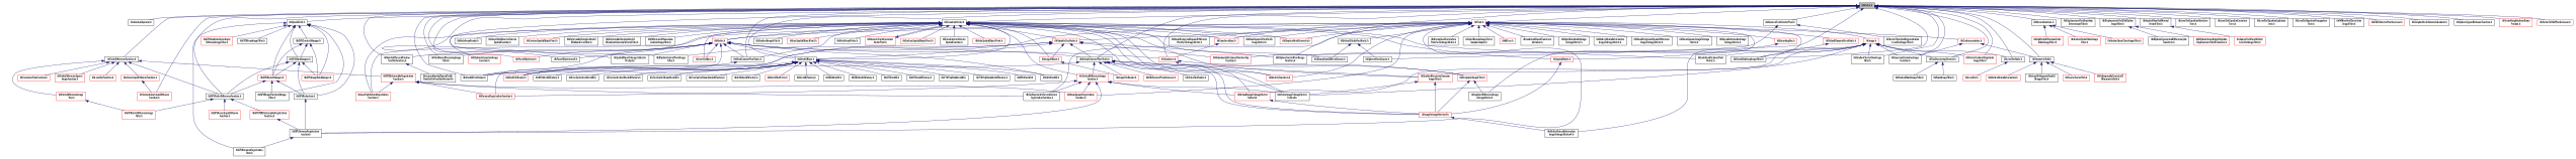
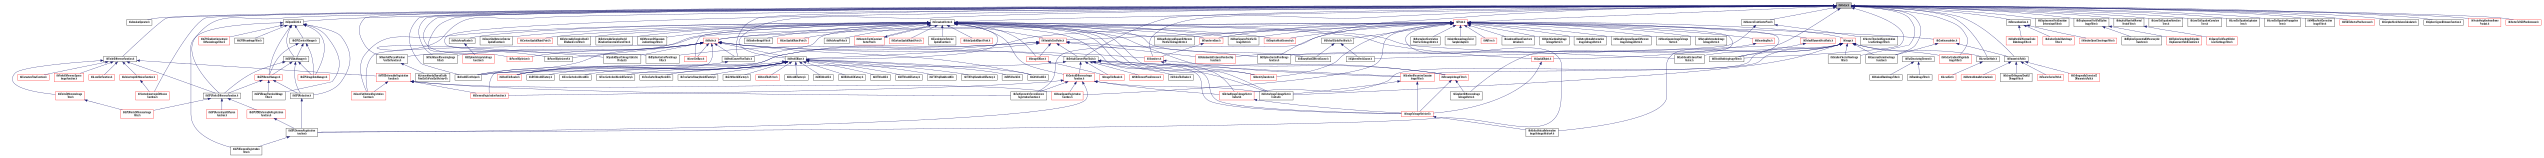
  digraph {
    fontname=Oswald
    node [color=black fillcolor=white fontname=Oswald fontsize=10 shape=record style=filled]
    edge [color=midnightblue dir=back fontname=Oswald fontsize=10 labelfontname=Helvetica labelfontsize=10 style=solid]
    n1 [fillcolor=grey75 fontcolor=black height=0.2 label="itkVector.h" width=0.4]
    n2 [height=0.2 label="itkAnnulusOperator.h" width=0.4]
    n3 [height=0.2 label="itkBSplineControlPointImage\lFilter.h" width=0.4]
    n4 [height=0.2 label="itkBSplineControlPointImage\lFunction.h" width=0.4]
    n5 [height=0.2 label="itkBlockMatchingImageFilter.h" width=0.4]
    n6 [height=0.2 label="itkBresenhamLine.h" width=0.4]
    n7 [height=0.2 label="itkCovariantVector.h" width=0.4]
    n8 [height=0.2 label="itkDefaultConvertPixelTraits.h" width=0.4]
    n9 [height=0.2 label="itkManifoldParzenWindows\lPointSetFunction.h" width=0.4]
    n10 [height=0.2 label="itkMeshConvertPixelTraits.h" width=0.4]
    n11 [height=0.2 label="itkMeshIOBase.h" width=0.4]
    n12 [height=0.2 label="itkMeshIOTestHelper.h" width=0.4]
    n13 [height=0.2 label="itkPatchBasedDenoisingImage\lFilter.h" width=0.4]
    n14 [color=red height=0.2 label="itkPowellOptimizer.h" width=0.4]
    n15 [height=0.2 label="itkPowellOptimizerv4.h" width=0.4]
    n16 [height=0.2 label="itkSpatialObjectToImageStatistics\lProduct.h" width=0.4]
    n17 [color=red height=0.2 label="itkTransform.h" width=0.4]
    n18 [height=0.2 label="itkDisplacementFieldJacobian\lDeterminantFilter.h" width=0.4]
    n19 [height=0.2 label="itkDisplacementFieldToBSpline\lImageFilter.h" width=0.4]
    n20 [height=0.2 label="itkFiniteDifferenceFunction.h" width=0.4]
    n21 [color=red height=0.2 label="itkVectorAnisotropicDiffusion\lFunction.h" width=0.4]
    n22 [height=0.2 label="itkGPUFiniteDifferenceFunction.h" width=0.4]
    n23 [height=0.2 label="itkFlatStructuringElement.h" width=0.4]
    n24 [height=0.2 label="itkGaussianDerivativeImage\lFunction.h" width=0.4]
    n25 [height=0.2 label="itkGradientVectorFlowImage\lFilter.h" width=0.4]
    n26 [height=0.2 label="itkImplicitManifoldNormal\lVectorFilter.h" width=0.4]
    n27 [height=0.2 label="itkLevelSetEquationAdvection\lTerm.h" width=0.4]
    n28 [height=0.2 label="itkLevelSetEquationCurvature\lTerm.h" width=0.4]
    n29 [height=0.2 label="itkLevelSetEquationLaplacian\lTerm.h" width=0.4]
    n30 [height=0.2 label="itkLevelSetEquationPropagation\lTerm.h" width=0.4]
    n31 [height=0.2 label="itkLevelSetNode.h" width=0.4]
    n32 [height=0.2 label="itkN4BiasFieldCorrection\lImageFilter.h" width=0.4]
    n33 [height=0.2 label="itkNumericTraitsVectorPixel.h" width=0.4]
    n34 [height=0.2 label="itkOpenCLUtil.h" width=0.4]
    n35 [height=0.2 label="itkParametricPath.h" width=0.4]
    n36 [color=red height=0.2 label="itkPoint.h" width=0.4]
    n37 [height=0.2 label="itkSphereMeshSource.h" width=0.4]
    n38 [color=red height=0.2 label="itkVectorGradientMagnitude\lImageFilter.h" width=0.4]
    n39 [color=red height=0.2 label="itkRGBToVectorPixelAccessor.h" width=0.4]
    n40 [height=0.2 label="itkSimplexMeshVolumeCalculator.h" width=0.4]
    n41 [height=0.2 label="itkSphereSignedDistanceFunction.h" width=0.4]
    n42 [color=red height=0.2 label="itkVectorNeighborhoodInner\lProduct.h" width=0.4]
    n43 [color=red height=0.2 label="itkVectorToRGBPixelAccessor.h" width=0.4]
    n44 [color=red height=0.2 label="itkAnchorErodeDilateImage\lFilter.h" width=0.4]
    n45 [color=red height=0.2 label="itkAnchorOpenCloseImageFilter.h" width=0.4]
    n46 [color=red height=0.2 label="itkVanHerkGilWermanErode\lDilateImageFilter.h" width=0.4]
    n47 [color=red height=0.2 label="itkBSplineInterpolateImage\lFunction.h" width=0.4]
    n48 [height=0.2 label="itkBinaryMask3DMeshSource.h" width=0.4]
    n49 [color=red height=0.2 label="itkCentralDifferenceImage\lFunction.h" width=0.4]
    n50 [color=red height=0.2 label="itkDefaultImageToImageMetric\lTraitsv4.h" width=0.4]
    n51 [color=red height=0.2 label="itkImageToImageMetricv4.h" width=0.4]
    n52 [height=0.2 label="itkVectorImageToImageMetric\lTraitsv4.h" width=0.4]
    n53 [height=0.2 label="itkConicShellInteriorExterior\lSpatialFunction.h" width=0.4]
    n54 [color=red height=0.2 label="itkContourSpatialObjectPoint.h" width=0.4]
    n55 [height=0.2 label="itkDeformableSimplexMesh3\lDBalloonForceFilter.h" width=0.4]
    n56 [height=0.2 label="itkDeformableSimplexMesh3\lDGradientConstraintForceFilter.h" width=0.4]
    n57 [height=0.2 label="itkDifferenceOfGaussians\lGradientImageFilter.h" width=0.4]
    n58 [height=0.2 label="itkEuclideanDistancePoint\lMetric.h" width=0.4]
    n59 [height=0.2 label="itkGradientImageFilter.h" width=0.4]
    n60 [color=red height=0.2 label="itkGradientRecursiveGaussian\lImageFilter.h" width=0.4]
    n61 [color=red height=0.2 label="itkIdentityTransform.h" width=0.4]
    n62 [color=red height=0.2 label="itkImageIOBase.h" width=0.4]
    n63 [color=red height=0.2 label="itkLevelSetBase.h" width=0.4]
    n64 [color=red height=0.2 label="itkLevelSetMotionRegistration\lFunction.h" width=0.4]
    n65 [color=red height=0.2 label="itkLineSpatialObjectPoint.h" width=0.4]
    n66 [color=red height=0.2 label="itkMatrix.h" width=0.4]
    n67 [height=0.2 label="itkMeanReciprocalSquareDifference\lPointSetToImageMetric.h" width=0.4]
    n68 [height=0.2 label="itkMeanSquaresPointSetTo\lImageMetric.h" width=0.4]
    n69 [height=0.2 label="itkMetaArrayReader.h" width=0.4]
    n70 [height=0.2 label="itkMetaArrayWriter.h" width=0.4]
    n71 [color=red height=0.2 label="itkNumericTraitsCovariant\lVectorPixel.h" width=0.4]
    n72 [color=red height=0.2 label="itkSimplexMeshGeometry.h" width=0.4]
    n73 [color=red height=0.2 label="itkSpatialObject.h" width=0.4]
    n74 [color=red height=0.2 label="itkSurfaceSpatialObjectPoint.h" width=0.4]
    n75 [height=0.2 label="itkTorusInteriorExterior\lSpatialFunction.h" width=0.4]
    n76 [color=red height=0.2 label="itkTransformBase.h" width=0.4]
    n77 [color=red height=0.2 label="itkTubeSpatialObjectPoint.h" width=0.4]
    n78 [color=red height=0.2 label="itkVariableSizeMatrix.h" width=0.4]
    n79 [color=red height=0.2 label="itkImageFileReader.h" width=0.4]
    n80 [color=red height=0.2 label="itkMeshFileReader.h" width=0.4]
    n81 [color=red height=0.2 label="itkNthElementPixelAccessor.h" width=0.4]
    n82 [color=red height=0.2 label="itkResampleImageFilter.h" width=0.4]
    n83 [height=0.2 label="itkVideoFileReader.h" width=0.4]
    n84 [height=0.2 label="itkJensenHavrdaCharvatTsallis\lPointSetToPointSetMetricv4.h" width=0.4]
    n85 [height=0.2 label="itkGiftiMeshIO.h" width=0.4]
    n86 [height=0.2 label="itkBYUMeshIO.h" width=0.4]
    n87 [height=0.2 label="itkBYUMeshIOFactory.h" width=0.4]
    n88 [height=0.2 label="itkFreeSurferAsciiMeshIO.h" width=0.4]
    n89 [height=0.2 label="itkFreeSurferAsciiMeshIOFactory.h" width=0.4]
    n90 [height=0.2 label="itkFreeSurferBinaryMeshIO.h" width=0.4]
    n91 [height=0.2 label="itkFreeSurferBinaryMeshIOFactory.h" width=0.4]
    n92 [height=0.2 label="itkGiftiMeshIOFactory.h" width=0.4]
    n93 [color=red height=0.2 label="itkMeshFileWriter.h" width=0.4]
    n94 [height=0.2 label="itkMeshIOFactory.h" width=0.4]
    n95 [height=0.2 label="itkOBJMeshIO.h" width=0.4]
    n96 [height=0.2 label="itkOBJMeshIOFactory.h" width=0.4]
    n97 [height=0.2 label="itkOFFMeshIO.h" width=0.4]
    n98 [height=0.2 label="itkOFFMeshIOFactory.h" width=0.4]
    n99 [height=0.2 label="itkVTKPolyDataMeshIO.h" width=0.4]
    n100 [height=0.2 label="itkVTKPolyDataMeshIOFactory.h" width=0.4]
    n101 [height=0.2 label="itkBSplineExponentialDiffeomorphic\lTransform.h" width=0.4]
    n102 [color=red height=0.2 label="itkBSplineSmoothingOnUpdate\lDisplacementFieldTransform.h" width=0.4]
    n103 [color=red height=0.2 label="itkAnisotropicDiffusionFunction.h" width=0.4]
    n104 [color=red height=0.2 label="itkCurvatureFlowFunction.h" width=0.4]
    n105 [color=red height=0.2 label="itkFiniteDifferenceImage\lFilter.h" width=0.4]
    n106 [color=red height=0.2 label="itkFiniteDifferenceSparse\lImageFunction.h" width=0.4]
    n107 [color=red height=0.2 label="itkLevelSetFunction.h" width=0.4]
    n108 [color=red height=0.2 label="itkPDEDeformableRegistration\lFunction.h" width=0.4]
    n109 [color=red height=0.2 label="itkGPUFiniteDifferenceImage\lFilter.h" width=0.4]
    n110 [color=red height=0.2 label="itkGPUAnisotropicDiffusion\lFunction.h" width=0.4]
    n111 [color=red height=0.2 label="itkGPUPDEDeformableRegistration\lFunction.h" width=0.4]
    n112 [height=0.2 label="itkMaskedRankImageFilter.h" width=0.4]
    n113 [height=0.2 label="itkRankImageFilter.h" width=0.4]
    n114 [color=red height=0.2 label="itkSparseFieldFourthOrder\lLevelSetImageFilter.h" width=0.4]
    n115 [color=red height=0.2 label="itkLevelSet.h" width=0.4]
    n116 [color=red height=0.2 label="itkMahalanobisDistanceMembership\lFunction.h" width=0.4]
    n117 [height=0.2 label="itkVectorThresholdSegmentation\lLevelSetImageFilter.h" width=0.4]
    n118 [height=0.2 label="itkGPUDemonsRegistration\lFilter.h" width=0.4]
    n119 [height=0.2 label="itkGPUBinaryThresholdImage\lFilter.h" width=0.4]
    n120 [height=0.2 label="itkGPUContextManager.h" width=0.4]
    n121 [height=0.2 label="itkGPUDataManager.h" width=0.4]
    n122 [color=red height=0.2 label="itkGPUImageDataManager.h" width=0.4]
    n123 [color=red height=0.2 label="itkGPUKernelManager.h" width=0.4]
    n124 [height=0.2 label="itkGPUReduction.h" width=0.4]
    n125 [color=red height=0.2 label="itkGPUGradientAnisotropic\lDiffusionImageFilter.h" width=0.4]
    n126 [height=0.2 label="itkGPUMeanImageFilter.h" width=0.4]
    n127 [height=0.2 label="itkExtractOrthogonalSwath2\lDImageFilter.h" width=0.4]
    n128 [color=red height=0.2 label="itkFourierSeriesPath.h" width=0.4]
    n129 [color=red height=0.2 label="itkOrthogonallyCorrected2\lDParametricPath.h" width=0.4]
    n130 [color=red height=0.2 label="itkMattesMutualInformation.h" width=0.4]
    n131 [height=0.2 label="itkNormalizedCorrelation\lPointSetToImageMetric.h" width=0.4]
    n132 [color=red height=0.2 label="itkDemonsRegistrationFunction.h" width=0.4]
    n133 [height=0.2 label="itkFastSymmetricForcesDemons\lRegistrationFunction.h" width=0.4]
    n134 [height=0.2 label="itkGPUDemonsRegistration\lFunction.h" width=0.4]
    n135 [color=red height=0.2 label="itkMeanSquareRegistration\lFunction.h" width=0.4]
    n136 [height=0.2 label="itkMattesMutualInformation\lImageToImageMetricv4.h" width=0.4]
    n137 [height=0.2 label="itkGradientDifferenceImage\lToImageMetric.h" width=0.4]
    n138 [color=red height=0.2 label="itkBoundingBox.h" width=0.4]
    n139 [color=red height=0.2 label="itkContinuousIndex.h" width=0.4]
    n140 [color=red height=0.2 label="itkDefaultDynamicMeshTraits.h" width=0.4]
    n141 [height=0.2 label="itkDefaultStaticMeshTraits.h" width=0.4]
    n142 [color=red height=0.2 label="itkImage.h" width=0.4]
    n143 [height=0.2 label="itkJointDomainImageToList\lSampleAdaptor.h" width=0.4]
    n144 [color=red height=0.2 label="itkKdTree.h" width=0.4]
    n145 [height=0.2 label="itkLandmarkBasedTransform\lInitializer.h" width=0.4]
    n146 [height=0.2 label="itkMatchCardinalityImage\lToImageMetric.h" width=0.4]
    n147 [height=0.2 label="itkMattesMutualInformation\lImageToImageMetric.h" width=0.4]
    n148 [height=0.2 label="itkMeanReciprocalSquareDifference\lImageToImageMetric.h" width=0.4]
    n149 [height=0.2 label="itkMeanSquaresImageToImage\lMetric.h" width=0.4]
    n150 [height=0.2 label="itkMutualInformationImage\lToImageMetric.h" width=0.4]
    n1 -> n2
    n1 -> n3
    n1 -> n4
    n1 -> n5
    n1 -> n6
    n1 -> n7
    n1 -> n8
    n1 -> n9
    n1 -> n10
    n1 -> n11
    n1 -> n12
    n1 -> n13
    n1 -> n14
    n1 -> n15
    n1 -> n16
    n1 -> n17
    n1 -> n18
    n1 -> n19
    n1 -> n20
    n1 -> n21
    n1 -> n22
-   n1 -> n23
    n1 -> n24
    n1 -> n25
    n1 -> n26
    n1 -> n27
    n1 -> n28
    n1 -> n29
    n1 -> n30
    n1 -> n31
    n1 -> n32
    n1 -> n33
    n1 -> n34
    n1 -> n35
    n1 -> n36
    n1 -> n37
    n1 -> n38
    n1 -> n39
    n1 -> n40
    n1 -> n41
    n1 -> n42
    n1 -> n43
    n6 -> n44
    n6 -> n45
    n6 -> n46
    n7 -> n10
    n7 -> n11
    n7 -> n12
-   n7 -> n47
+   n69 -> n47
    n7 -> n48
    n7 -> n49
    n7 -> n50
    n7 -> n51
    n7 -> n52
    n7 -> n53
    n7 -> n54
    n7 -> n55
    n7 -> n56
    n7 -> n57
    n7 -> n58
    n7 -> n59
    n7 -> n60
    n7 -> n61
    n7 -> n62
    n7 -> n63
    n7 -> n64
    n7 -> n65
    n7 -> n66
    n7 -> n67
    n7 -> n68
    n7 -> n69
    n7 -> n70
    n7 -> n71
    n7 -> n72
    n7 -> n73
    n7 -> n74
    n7 -> n75
    n7 -> n76
    n7 -> n77
    n7 -> n78
    n8 -> n49
    n8 -> n51
    n8 -> n52
    n8 -> n60
    n8 -> n79
    n8 -> n80
    n8 -> n81
    n8 -> n82
    n8 -> n83
    n9 -> n84
    n10 -> n80
    n11 -> n12
    n11 -> n80
    n11 -> n85
    n11 -> n86
    n11 -> n87
    n11 -> n88
    n11 -> n89
    n11 -> n90
    n11 -> n91
    n11 -> n92
    n11 -> n93
    n11 -> n94
    n11 -> n95
    n11 -> n96
    n11 -> n97
    n11 -> n98
    n11 -> n99
    n11 -> n100
    n17 -> n61
    n17 -> n82
    n19 -> n101
    n19 -> n102
    n20 -> n22
    n20 -> n103
    n20 -> n104
    n20 -> n105
    n20 -> n106
    n20 -> n107
    n20 -> n108
    n22 -> n109
    n22 -> n110
    n22 -> n111
    n23 -> n112
    n23 -> n113
    n26 -> n114
    n31 -> n115
    n33 -> n116
    n33 -> n117
    n34 -> n118
    n34 -> n119
    n34 -> n120
    n34 -> n121
    n34 -> n122
    n34 -> n123
    n34 -> n124
    n34 -> n125
    n34 -> n126
    n35 -> n127
    n35 -> n128
    n35 -> n129
    n35 -> n130
    n36 -> n61
    n36 -> n64
    n36 -> n66
    n36 -> n67
    n36 -> n68
    n36 -> n72
    n36 -> n76
    n36 -> n78
    n36 -> n131
    n36 -> n132
    n36 -> n133
    n36 -> n134
    n36 -> n135
    n36 -> n136
    n36 -> n137
    n36 -> n138
    n36 -> n139
    n36 -> n140
    n36 -> n141
    n36 -> n142
    n36 -> n143
    n36 -> n144
    n36 -> n145
    n36 -> n146
    n36 -> n147
    n36 -> n148
    n36 -> n149
    n36 -> n150
    n49 -> n50
    n49 -> n52
    n49 -> n132
    n49 -> n133
    n49 -> n134
    n49 -> n135
    n50 -> n51
    n51 -> n136
    n60 -> n51
    n60 -> n52
    n62 -> n79
    n66 -> n8
    n66 -> n9
    n66 -> n10
    n66 -> n11
    n66 -> n12
    n66 -> n13
    n66 -> n14
    n66 -> n15
    n66 -> n16
    n66 -> n17
    n66 -> n63
    n66 -> n85
    n71 -> n7
    n73 -> n51
    n76 -> n17
    n78 -> n3
    n78 -> n4
    n78 -> n8
    n78 -> n11
    n78 -> n12
    n78 -> n62
    n78 -> n116
    n82 -> n51
    n82 -> n137
    n103 -> n21
    n105 -> n109
    n108 -> n64
    n108 -> n132
    n108 -> n133
    n108 -> n135
    n111 -> n134
    n120 -> n121
    n120 -> n122
    n120 -> n123
    n121 -> n22
    n121 -> n122
    n121 -> n123
    n121 -> n124
    n123 -> n22
    n123 -> n119
    n123 -> n124
    n124 -> n134
    n134 -> n118
    n138 -> n73
    n139 -> n24
    n139 -> n35
    n140 -> n5
    n141 -> n37
    n141 -> n48
    n142 -> n4
    n142 -> n5
-   n142 -> n23
    n142 -> n24
    n142 -> n25
    n142 -> n31
    n142 -> n38
    n142 -> n50
    n142 -> n52
    n142 -> n58
    n142 -> n60
  }
